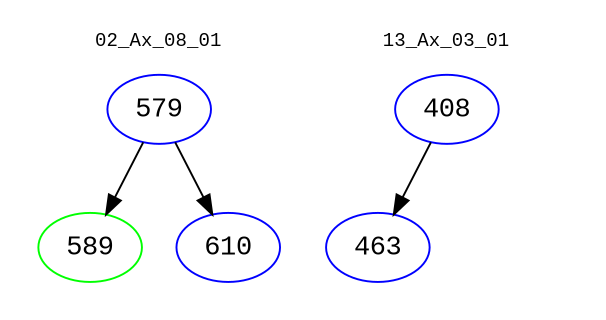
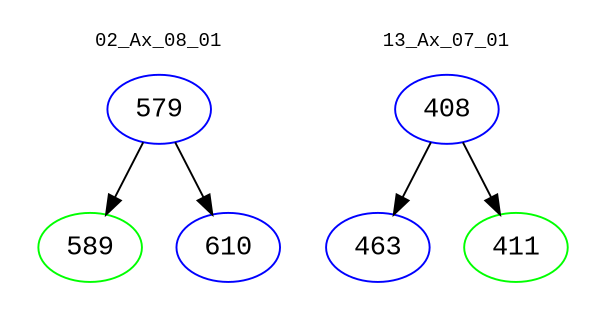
  digraph {
    fontname="Liberation Mono"
    node [color=blue fontname="Liberation Mono"]
    edge [color=black fontname="Liberation Mono"]
    n1 [label=579]
    n2 [color=green label=589]
    n3 [label=610]
    n4 [label=408]
    n5 [label=463]
+   n6 [color=green label=411]
    subgraph cluster_1 {
      color=white
      fontsize=10
      label="02_Ax_08_01"
      n1
      n2
      n3
    }
    subgraph cluster_2 {
      color=white
      fontsize=10
-     label="13_Ax_03_01"
+     label="13_Ax_07_01"
      n4
      n5
+     n6
    }
    n1 -> n2
    n1 -> n3
    n4 -> n5
+   n4 -> n6
  }
